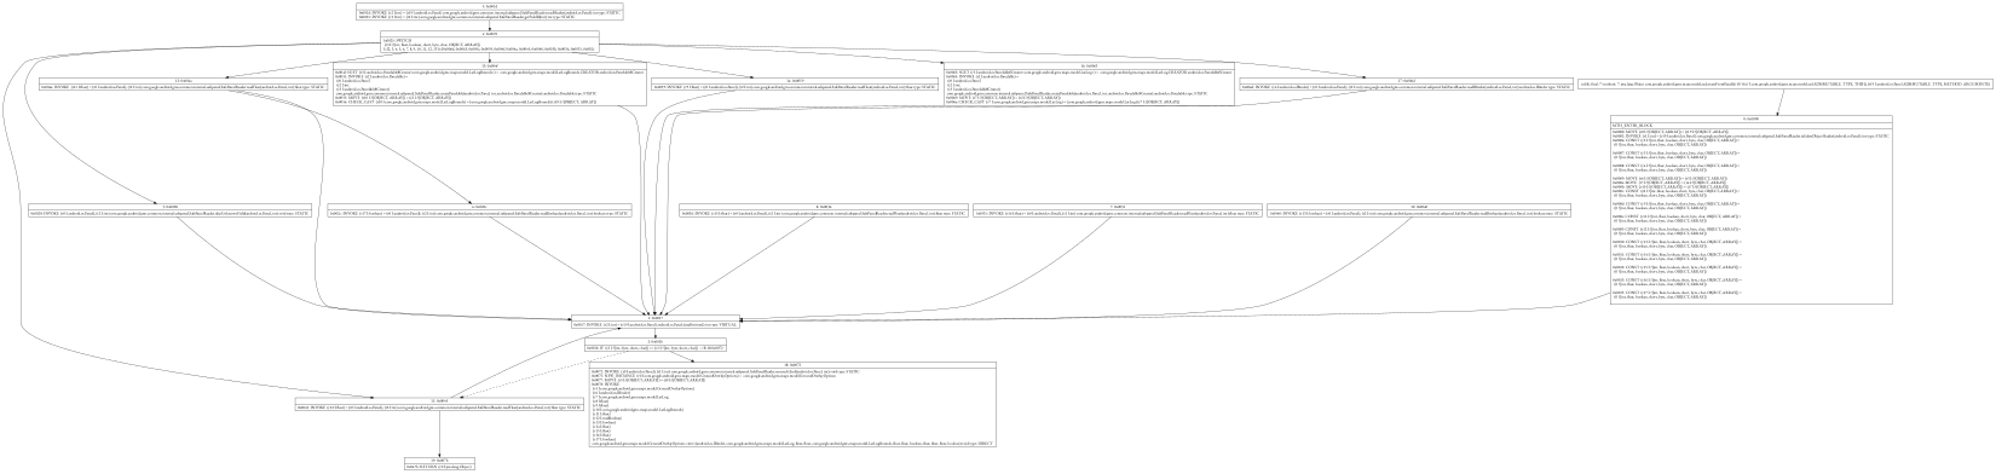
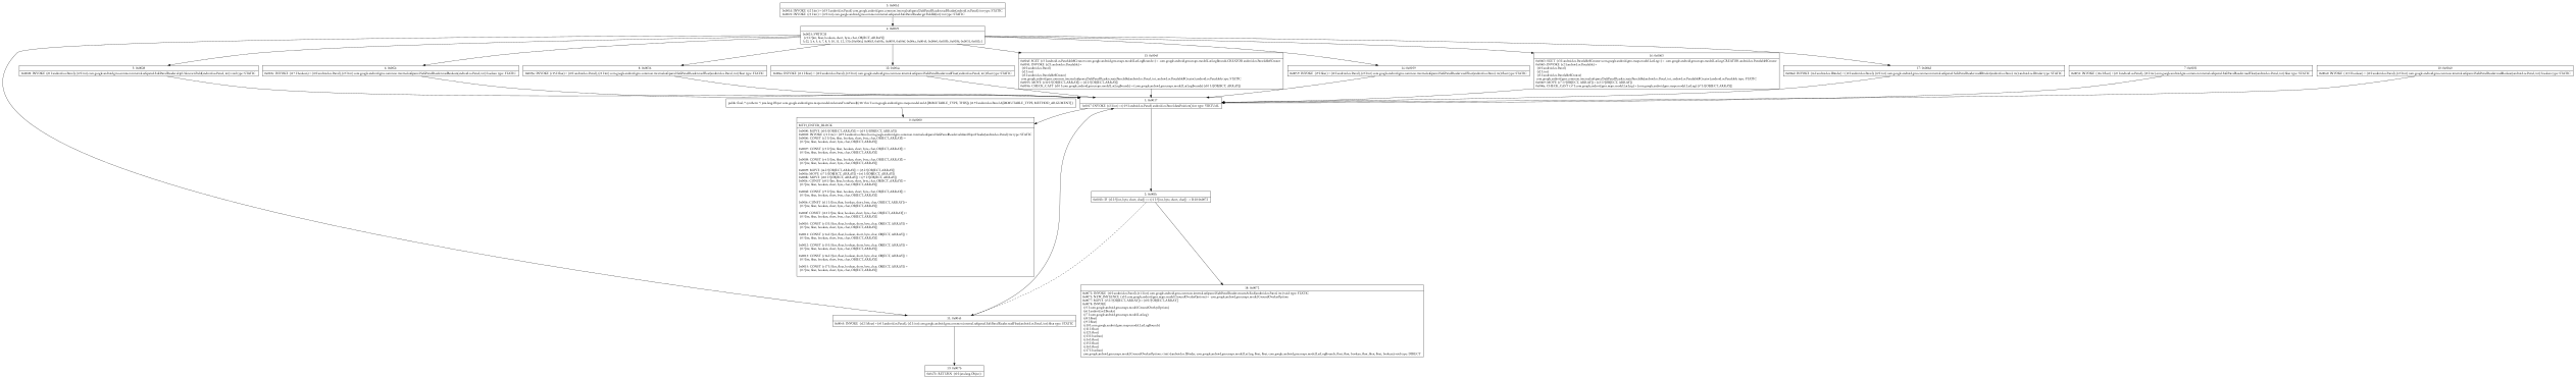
  digraph {
    fontname="EB Garamond"
    node [fontname="EB Garamond" shape=record]
    edge [fontname="EB Garamond"]
    n1 [label="{0\:\ 0x0000|MTH_ENTER_BLOCK\l|0x0000: MOVE  (r0 I:?[OBJECT, ARRAY]) = (r19 I:?[OBJECT, ARRAY]) \l0x0002: INVOKE  (r1 I:int) = (r19 I:android.os.Parcel) com.google.android.gms.common.internal.safeparcel.SafeParcelReader.validateObjectHeader(android.os.Parcel):int type: STATIC \l0x0006: CONST  (r2 I:?[int, float, boolean, short, byte, char, OBJECT, ARRAY]) = \l  (0 ?[int, float, boolean, short, byte, char, OBJECT, ARRAY])\l \l0x0007: CONST  (r3 I:?[int, float, boolean, short, byte, char, OBJECT, ARRAY]) = \l  (0 ?[int, float, boolean, short, byte, char, OBJECT, ARRAY])\l \l0x0008: CONST  (r4 I:?[int, float, boolean, short, byte, char, OBJECT, ARRAY]) = \l  (0 ?[int, float, boolean, short, byte, char, OBJECT, ARRAY])\l \l0x0009: MOVE  (r6 I:?[OBJECT, ARRAY]) = (r3 I:?[OBJECT, ARRAY]) \l0x000a: MOVE  (r7 I:?[OBJECT, ARRAY]) = (r6 I:?[OBJECT, ARRAY]) \l0x000b: MOVE  (r10 I:?[OBJECT, ARRAY]) = (r7 I:?[OBJECT, ARRAY]) \l0x000c: CONST  (r8 I:?[int, float, boolean, short, byte, char, OBJECT, ARRAY]) = \l  (0 ?[int, float, boolean, short, byte, char, OBJECT, ARRAY])\l \l0x000d: CONST  (r9 I:?[int, float, boolean, short, byte, char, OBJECT, ARRAY]) = \l  (0 ?[int, float, boolean, short, byte, char, OBJECT, ARRAY])\l \l0x000e: CONST  (r11 I:?[int, float, boolean, short, byte, char, OBJECT, ARRAY]) = \l  (0 ?[int, float, boolean, short, byte, char, OBJECT, ARRAY])\l \l0x000f: CONST  (r12 I:?[int, float, boolean, short, byte, char, OBJECT, ARRAY]) = \l  (0 ?[int, float, boolean, short, byte, char, OBJECT, ARRAY])\l \l0x0010: CONST  (r13 I:?[int, float, boolean, short, byte, char, OBJECT, ARRAY]) = \l  (0 ?[int, float, boolean, short, byte, char, OBJECT, ARRAY])\l \l0x0011: CONST  (r14 I:?[int, float, boolean, short, byte, char, OBJECT, ARRAY]) = \l  (0 ?[int, float, boolean, short, byte, char, OBJECT, ARRAY])\l \l0x0012: CONST  (r15 I:?[int, float, boolean, short, byte, char, OBJECT, ARRAY]) = \l  (0 ?[int, float, boolean, short, byte, char, OBJECT, ARRAY])\l \l0x0013: CONST  (r16 I:?[int, float, boolean, short, byte, char, OBJECT, ARRAY]) = \l  (0 ?[int, float, boolean, short, byte, char, OBJECT, ARRAY])\l \l0x0015: CONST  (r17 I:?[int, float, boolean, short, byte, char, OBJECT, ARRAY]) = \l  (0 ?[int, float, boolean, short, byte, char, OBJECT, ARRAY])\l \l}"]
    n2 [label="{1\:\ 0x0017|0x0017: INVOKE  (r2 I:int) = (r19 I:android.os.Parcel) android.os.Parcel.dataPosition():int type: VIRTUAL \l}"]
    n3 [label="{2\:\ 0x001b|0x001b: IF  (r2 I:?[int, byte, short, char]) \>= (r1 I:?[int, byte, short, char])  \-\> B:18:0x0072 \l}"]
-   n4 [label="{18\:\ 0x0072|0x0072: INVOKE  (r0 I:android.os.Parcel), (r1 I:int) com.google.android.gms.common.internal.safeparcel.SafeParcelReader.ensureAtEnd(android.os.Parcel, int):void type: STATIC \l0x0075: NEW_INSTANCE  (r0 I:com.google.android.gms.maps.model.GroundOverlayOptions) =  com.google.android.gms.maps.model.GroundOverlayOptions \l0x0077: MOVE  (r5 I:?[OBJECT, ARRAY]) = (r0 I:?[OBJECT, ARRAY]) \l0x0078: INVOKE  \l  (r5 I:com.google.android.gms.maps.model.GroundOverlayOptions)\l  (r6 I:android.os.IBinder)\l  (r7 I:com.google.android.gms.maps.model.LatLng)\l  (r8 I:float)\l  (r9 I:float)\l  (r10 I:com.google.android.gms.maps.model.LatLngBounds)\l  (r11 I:float)\l  (r12 I:readBoolean)\l  (r13 I:boolean)\l  (r14 I:float)\l  (r15 I:float)\l  (r16 I:float)\l  (r17 I:boolean)\l com.google.android.gms.maps.model.GroundOverlayOptions.\<init\>(android.os.IBinder, com.google.android.gms.maps.model.LatLng, float, float, com.google.android.gms.maps.model.LatLngBounds, float, float, boolean, float, float, float, boolean):void type: DIRECT \l}"]
+   n4 [label="{18\:\ 0x0072|0x0072: INVOKE  (r0 I:android.os.Parcel), (r1 I:int) com.google.android.gms.common.internal.safeparcel.SafeParcelReader.ensureAtEnd(android.os.Parcel, int):void type: STATIC \l0x0075: NEW_INSTANCE  (r0 I:com.google.android.gms.maps.model.GroundOverlayOptions) =  com.google.android.gms.maps.model.GroundOverlayOptions \l0x0077: MOVE  (r5 I:?[OBJECT, ARRAY]) = (r0 I:?[OBJECT, ARRAY]) \l0x0078: INVOKE  \l  (r5 I:com.google.android.gms.maps.model.GroundOverlayOptions)\l  (r6 I:android.os.IBinder)\l  (r7 I:com.google.android.gms.maps.model.LatLng)\l  (r8 I:float)\l  (r9 I:float)\l  (r10 I:com.google.android.gms.maps.model.LatLngBounds)\l  (r11 I:float)\l  (r12 I:float)\l  (r13 I:boolean)\l  (r14 I:float)\l  (r15 I:float)\l  (r16 I:float)\l  (r17 I:boolean)\l com.google.android.gms.maps.model.GroundOverlayOptions.\<init\>(android.os.IBinder, com.google.android.gms.maps.model.LatLng, float, float, com.google.android.gms.maps.model.LatLngBounds, float, float, boolean, float, float, float, boolean):void type: DIRECT \l}"]
    n5 [label="{11\:\ 0x0045|0x0045: INVOKE  (r12 I:float) = (r0 I:android.os.Parcel), (r2 I:int) com.google.android.gms.common.internal.safeparcel.SafeParcelReader.readFloat(android.os.Parcel, int):float type: STATIC \l}"]
    n6 [label="{3\:\ 0x001d|0x001d: INVOKE  (r2 I:int) = (r19 I:android.os.Parcel) com.google.android.gms.common.internal.safeparcel.SafeParcelReader.readHeader(android.os.Parcel):int type: STATIC \l0x0021: INVOKE  (r3 I:int) = (r2 I:int) com.google.android.gms.common.internal.safeparcel.SafeParcelReader.getFieldId(int):int type: STATIC \l}"]
    n7 [label="{4\:\ 0x0025|0x0025: SWITCH  \l  (r3 I:?[int, float, boolean, short, byte, char, OBJECT, ARRAY])\l k:[2, 3, 4, 5, 6, 7, 8, 9, 10, 11, 12, 13] t:[0x006d, 0x0063, 0x005e, 0x0059, 0x004f, 0x004a, 0x0045, 0x0040, 0x003b, 0x0036, 0x0031, 0x002c] \l}"]
    n8 [label="{5\:\ 0x0028|0x0028: INVOKE  (r0 I:android.os.Parcel), (r2 I:int) com.google.android.gms.common.internal.safeparcel.SafeParcelReader.skipUnknownField(android.os.Parcel, int):void type: STATIC \l}"]
    n9 [label="{6\:\ 0x002c|0x002c: INVOKE  (r17 I:boolean) = (r0 I:android.os.Parcel), (r2 I:int) com.google.android.gms.common.internal.safeparcel.SafeParcelReader.readBoolean(android.os.Parcel, int):boolean type: STATIC \l}"]
    n10 [label="{8\:\ 0x0036|0x0036: INVOKE  (r15 I:float) = (r0 I:android.os.Parcel), (r2 I:int) com.google.android.gms.common.internal.safeparcel.SafeParcelReader.readFloat(android.os.Parcel, int):float type: STATIC \l}"]
    n11 [label="{12\:\ 0x004a|0x004a: INVOKE  (r11 I:float) = (r0 I:android.os.Parcel), (r2 I:int) com.google.android.gms.common.internal.safeparcel.SafeParcelReader.readFloat(android.os.Parcel, int):float type: STATIC \l}"]
    n12 [label="{13\:\ 0x004f|0x004f: SGET  (r3 I:android.os.Parcelable$Creator\<com.google.android.gms.maps.model.LatLngBounds\>) =  com.google.android.gms.maps.model.LatLngBounds.CREATOR android.os.Parcelable$Creator \l0x0051: INVOKE  (r2 I:android.os.Parcelable) = \l  (r0 I:android.os.Parcel)\l  (r2 I:int)\l  (r3 I:android.os.Parcelable$Creator)\l com.google.android.gms.common.internal.safeparcel.SafeParcelReader.createParcelable(android.os.Parcel, int, android.os.Parcelable$Creator):android.os.Parcelable type: STATIC \l0x0055: MOVE  (r10 I:?[OBJECT, ARRAY]) = (r2 I:?[OBJECT, ARRAY]) \l0x0056: CHECK_CAST  (r10 I:com.google.android.gms.maps.model.LatLngBounds) = (com.google.android.gms.maps.model.LatLngBounds) (r10 I:?[OBJECT, ARRAY]) \l}"]
    n13 [label="{14\:\ 0x0059|0x0059: INVOKE  (r9 I:float) = (r0 I:android.os.Parcel), (r2 I:int) com.google.android.gms.common.internal.safeparcel.SafeParcelReader.readFloat(android.os.Parcel, int):float type: STATIC \l}"]
    n14 [label="{16\:\ 0x0063|0x0063: SGET  (r3 I:android.os.Parcelable$Creator\<com.google.android.gms.maps.model.LatLng\>) =  com.google.android.gms.maps.model.LatLng.CREATOR android.os.Parcelable$Creator \l0x0065: INVOKE  (r2 I:android.os.Parcelable) = \l  (r0 I:android.os.Parcel)\l  (r2 I:int)\l  (r3 I:android.os.Parcelable$Creator)\l com.google.android.gms.common.internal.safeparcel.SafeParcelReader.createParcelable(android.os.Parcel, int, android.os.Parcelable$Creator):android.os.Parcelable type: STATIC \l0x0069: MOVE  (r7 I:?[OBJECT, ARRAY]) = (r2 I:?[OBJECT, ARRAY]) \l0x006a: CHECK_CAST  (r7 I:com.google.android.gms.maps.model.LatLng) = (com.google.android.gms.maps.model.LatLng) (r7 I:?[OBJECT, ARRAY]) \l}"]
    n15 [label="{17\:\ 0x006d|0x006d: INVOKE  (r6 I:android.os.IBinder) = (r0 I:android.os.Parcel), (r2 I:int) com.google.android.gms.common.internal.safeparcel.SafeParcelReader.readIBinder(android.os.Parcel, int):android.os.IBinder type: STATIC \l}"]
    n16 [label="{7\:\ 0x0031|0x0031: INVOKE  (r16 I:float) = (r0 I:android.os.Parcel), (r2 I:int) com.google.android.gms.common.internal.safeparcel.SafeParcelReader.readFloat(android.os.Parcel, int):float type: STATIC \l}"]
    n17 [label="{10\:\ 0x0040|0x0040: INVOKE  (r13 I:boolean) = (r0 I:android.os.Parcel), (r2 I:int) com.google.android.gms.common.internal.safeparcel.SafeParcelReader.readBoolean(android.os.Parcel, int):boolean type: STATIC \l}"]
    n18 [label="{19\:\ 0x007b|0x047b: RETURN  (r0 I:java.lang.Object) \l}"]
    n19 [label="{public final \/* synthetic *\/ java.lang.Object com.google.android.gms.maps.model.zzd.createFromParcel((r18 'this' I:com.google.android.gms.maps.model.zzd A[IMMUTABLE_TYPE, THIS]), (r19 I:android.os.Parcel A[IMMUTABLE_TYPE, METHOD_ARGUMENT])) }"]
-   n1 -> n2
+   n2 -> n1
    n2 -> n3
    n3 -> n4
    n3 -> n5 [style=dashed]
    n5 -> n2
    n5 -> n18
    n6 -> n7
    n7 -> n5
    n7 -> n8
-   n11 -> n9
+   n7 -> n9
+   n7 -> n10
    n7 -> n11
    n7 -> n12
    n7 -> n13
    n7 -> n14
    n7 -> n15
    n8 -> n2
    n9 -> n2
    n10 -> n2
    n11 -> n2
    n12 -> n2
    n13 -> n2
    n14 -> n2
    n15 -> n2
    n16 -> n2
    n17 -> n2
    n19 -> n1
  }
